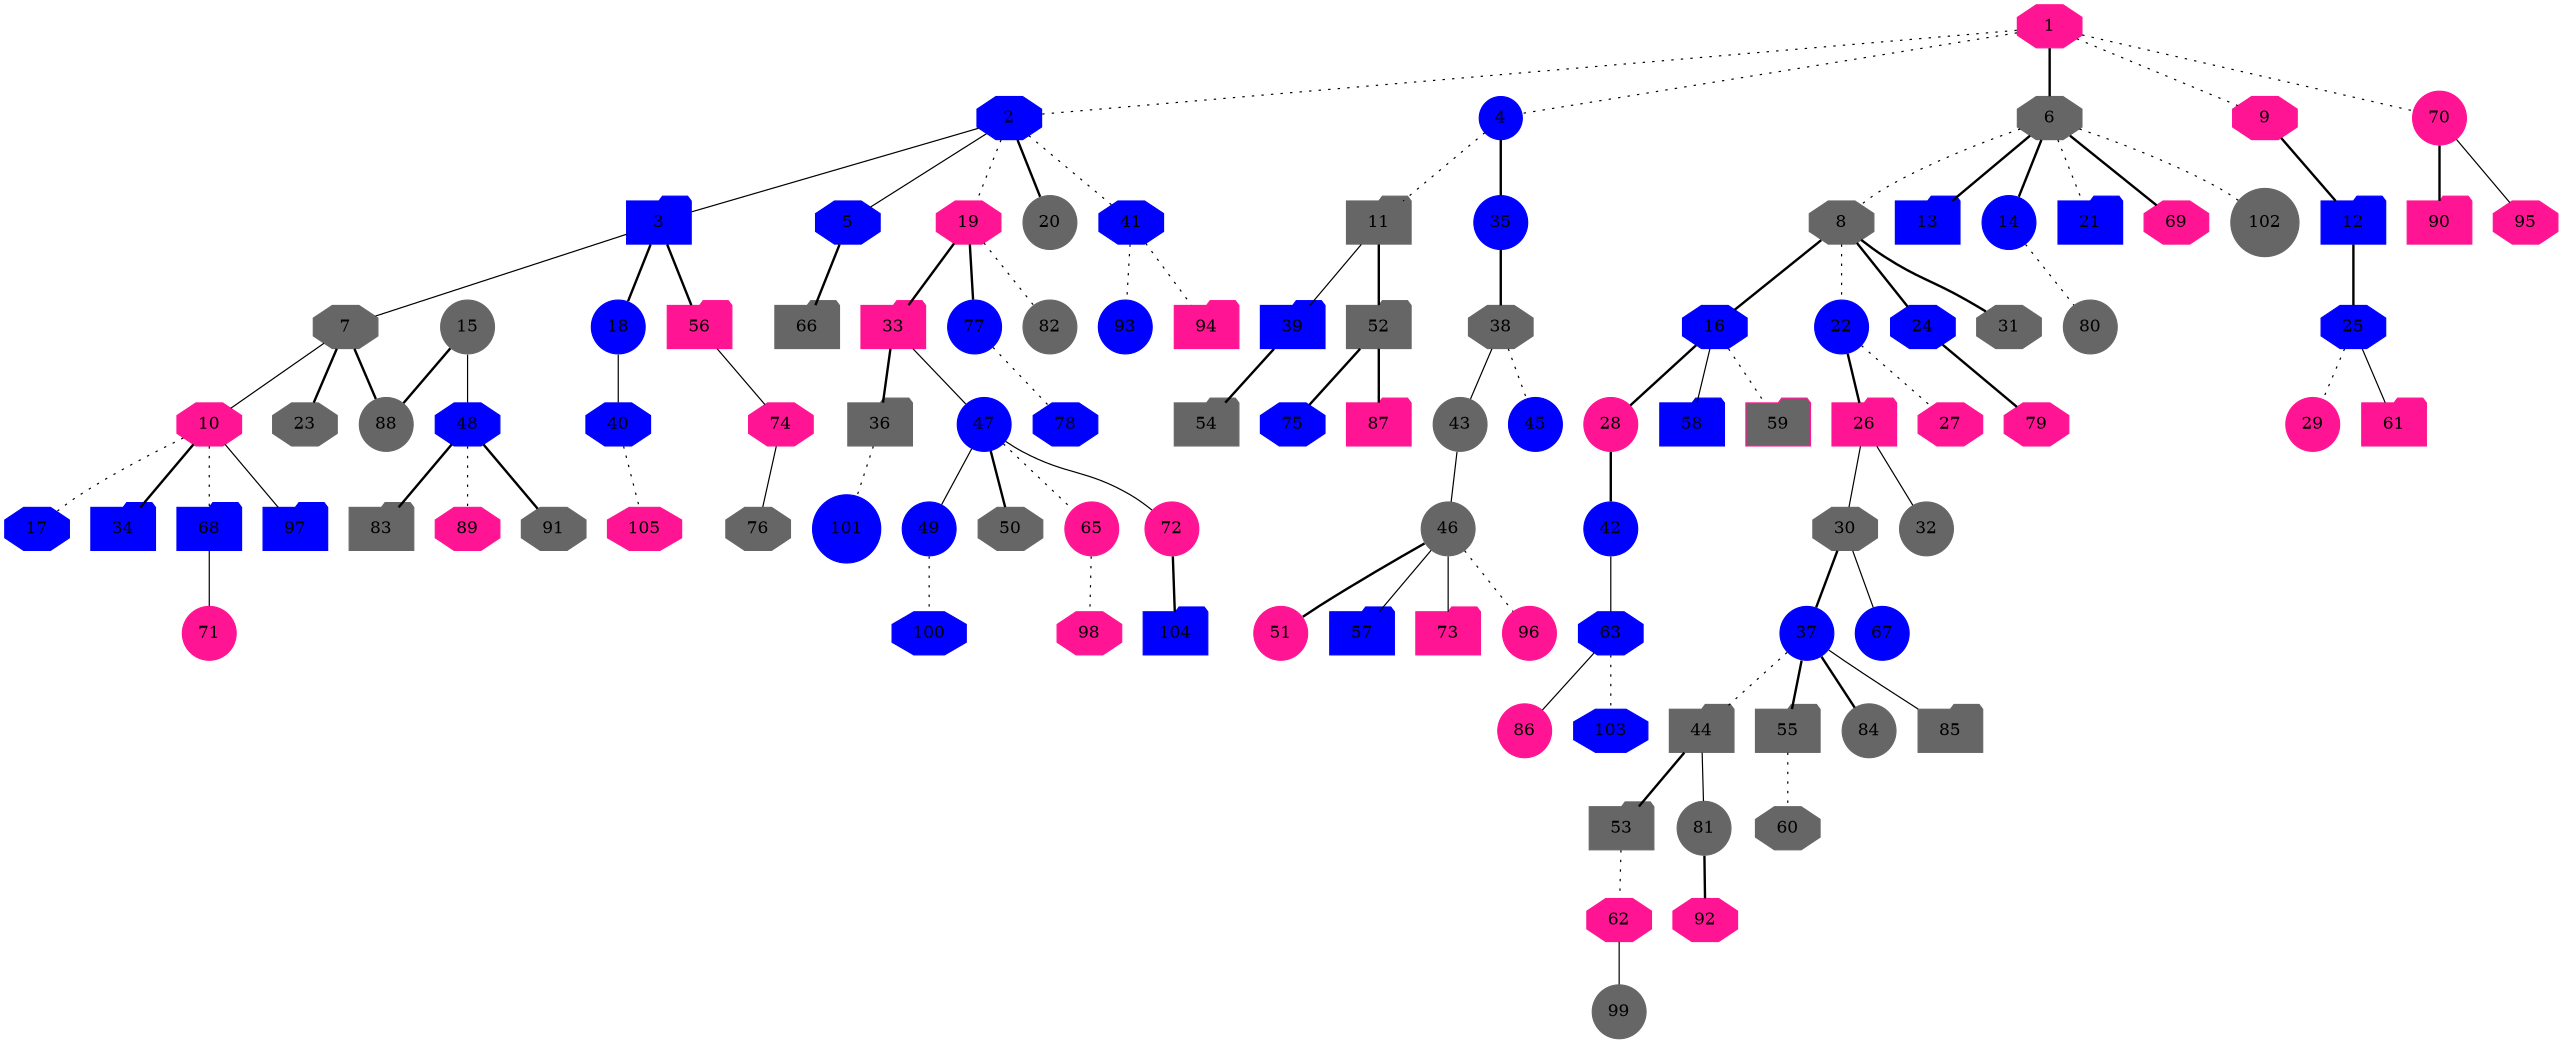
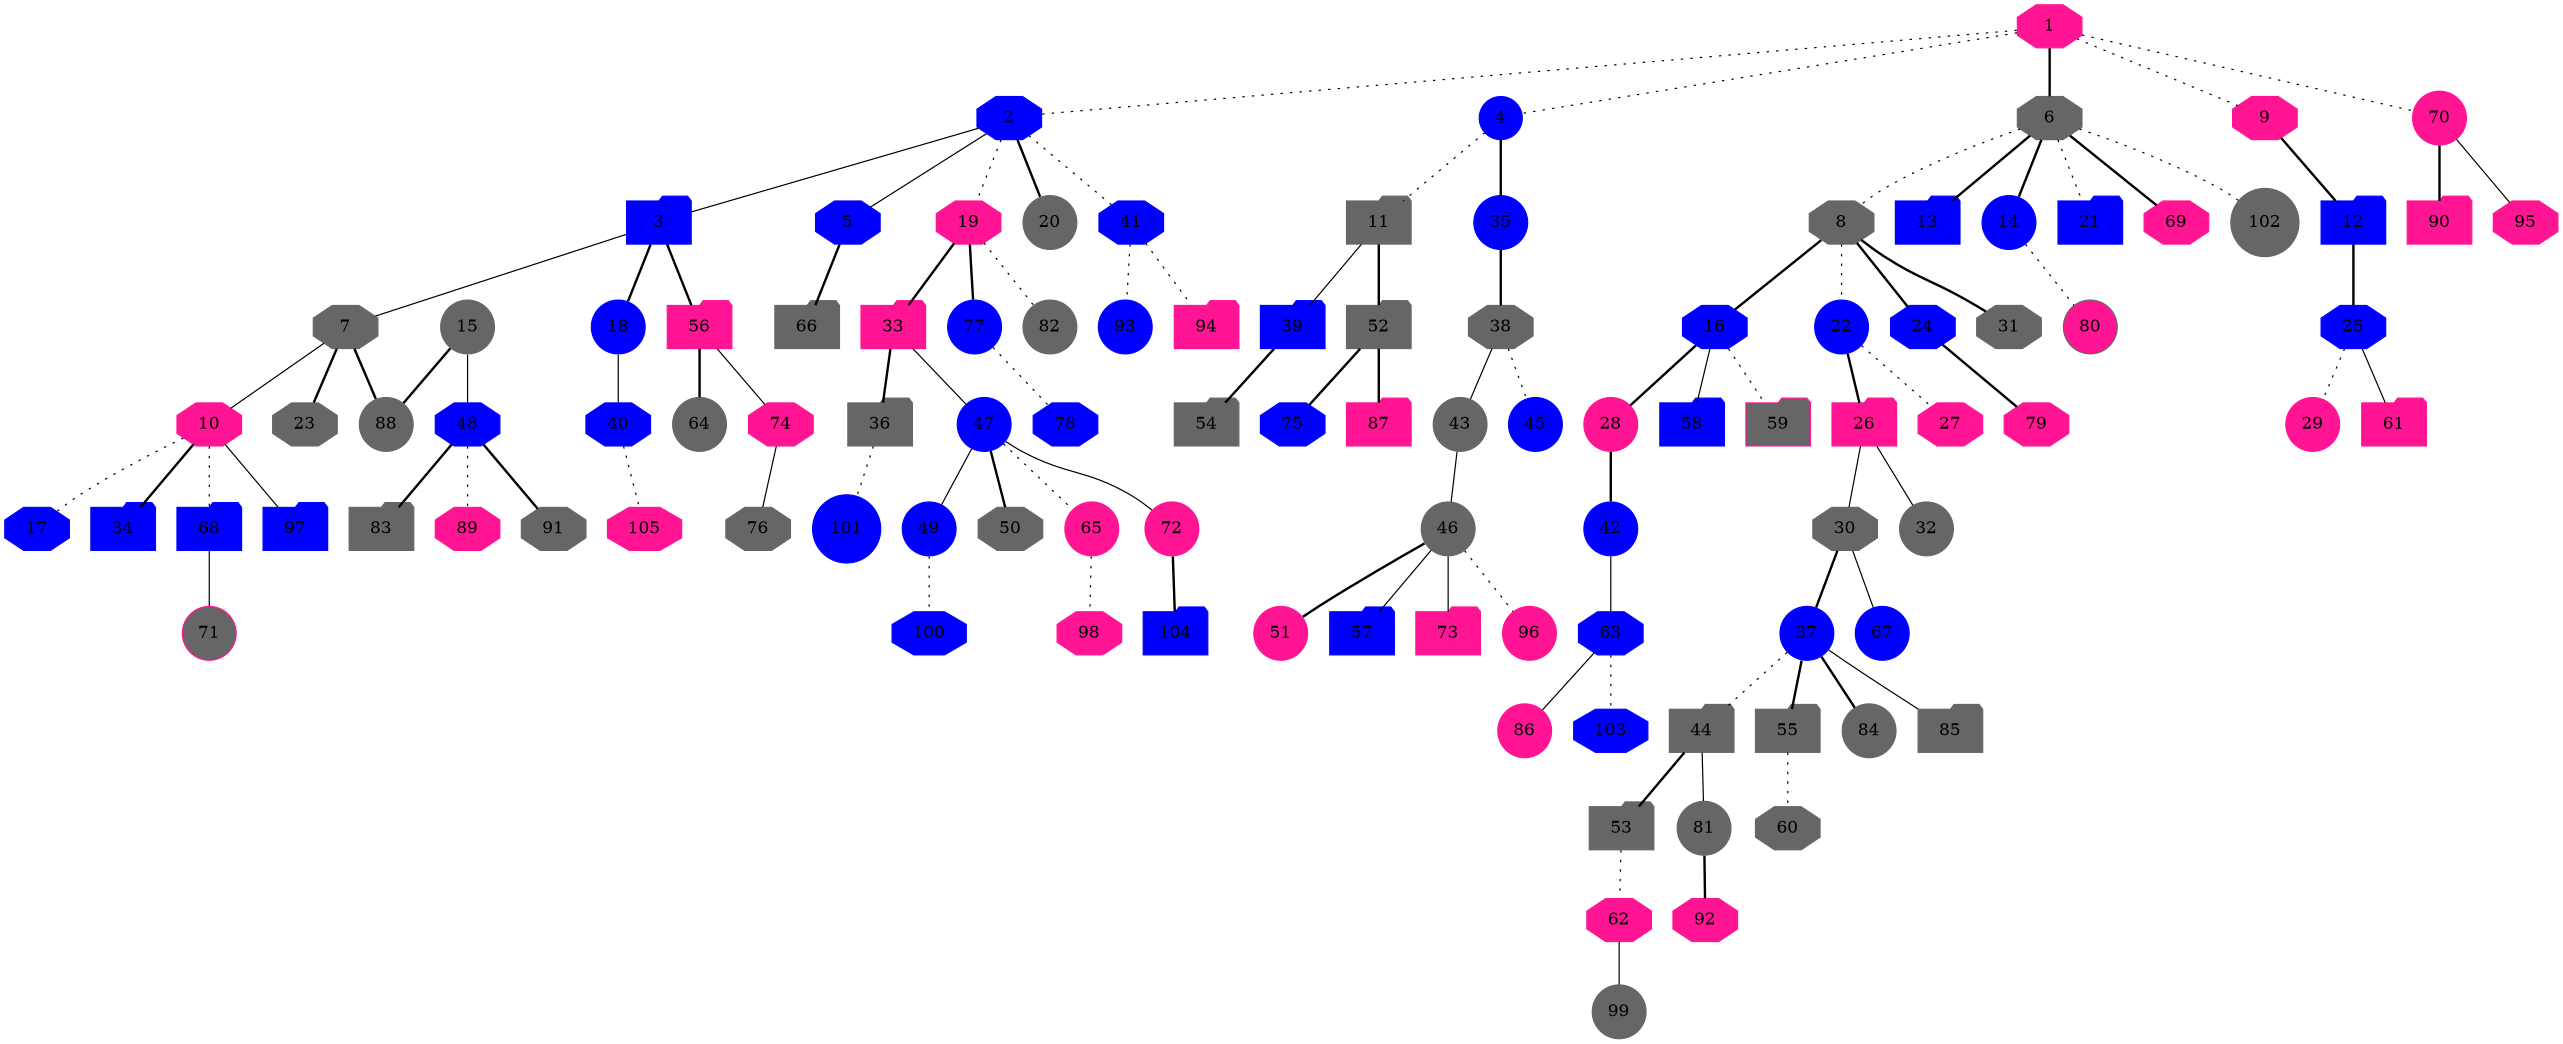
  graph {
    fontname="DejaVu Serif"
    node [color=blue fontname="DejaVu Serif" shape=octagon style=filled]
    edge [fontname="DejaVu Serif" style=bold]
    1 [color=deeppink]
    2
    4 [shape=circle]
    6 [color=gray40]
    9 [color=deeppink]
    70 [color=deeppink shape=circle]
    3 [shape=folder]
    5
    19 [color=deeppink]
    20 [color=gray40 shape=circle]
    41
    11 [color=gray40 shape=folder]
    35 [shape=circle]
    8 [color=gray40]
    13 [shape=folder]
    14 [shape=circle]
    21 [shape=folder]
    69 [color=deeppink]
    102 [color=gray40 shape=circle]
    12 [shape=folder]
    90 [color=deeppink shape=folder]
    95 [color=deeppink]
    7 [color=gray40]
    18 [shape=circle]
    56 [color=deeppink shape=folder]
    66 [color=gray40 shape=folder]
    33 [color=deeppink shape=folder]
    77 [shape=circle]
    82 [color=gray40 shape=circle]
    93 [shape=circle]
    94 [color=deeppink shape=folder]
    10 [color=deeppink]
    23 [color=gray40]
    88 [color=gray40 shape=circle]
    40
+   64 [color=gray40 shape=circle]
    74 [color=deeppink]
    39 [shape=folder]
    52 [color=gray40 shape=folder]
    38 [color=gray40]
    16
    22 [shape=circle]
    24
    31 [color=gray40]
-   80 [color=gray40 shape=circle]
+   80 [color=gray40 shape=circle fillcolor=deeppink]
    17
    34 [shape=folder]
    68 [shape=folder]
    97 [shape=folder]
    15 [color=gray40 shape=circle]
    48
    28 [color=deeppink shape=circle]
    58 [shape=folder]
    59 [color=deeppink fillcolor=gray40 shape=folder]
    26 [color=deeppink shape=folder]
    27 [color=deeppink]
    79 [color=deeppink]
    25
-   71 [color=deeppink shape=circle]
+   71 [color=deeppink shape=circle fillcolor=gray40]
    54 [color=gray40 shape=folder]
    75
    87 [color=deeppink shape=folder]
    29 [color=deeppink shape=circle]
    61 [color=deeppink shape=folder]
    83 [color=gray40 shape=folder]
    89 [color=deeppink]
    91 [color=gray40]
    42 [shape=circle]
    105 [color=deeppink]
    36 [color=gray40 shape=folder]
    47 [shape=circle]
    78
    30 [color=gray40]
    32 [color=gray40 shape=circle]
    37 [shape=circle]
    67 [shape=circle]
    63
    44 [color=gray40 shape=folder]
    55 [color=gray40 shape=folder]
    84 [color=gray40 shape=circle]
    85 [color=gray40 shape=folder]
    101 [shape=circle]
    49 [shape=circle]
    50 [color=gray40]
    65 [color=deeppink shape=circle]
    72 [color=deeppink shape=circle]
    43 [color=gray40 shape=circle]
    45 [shape=circle]
    53 [color=gray40 shape=folder]
    81 [color=gray40 shape=circle]
    60 [color=gray40]
    46 [color=gray40 shape=circle]
    86 [color=deeppink shape=circle]
    103
    51 [color=deeppink shape=circle]
    57 [shape=folder]
    73 [color=deeppink shape=folder]
    96 [color=deeppink shape=circle]
    62 [color=deeppink]
    92 [color=deeppink]
    100
    98 [color=deeppink]
    104 [shape=folder]
    99 [color=gray40 shape=circle]
    76 [color=gray40]
    1 -- 2 [style=dotted]
    1 -- 4 [style=dotted]
    1 -- 6
    1 -- 9 [style=dotted]
    1 -- 70 [style=dotted]
    2 -- 3 [style=solid]
    2 -- 5 [style=solid]
    2 -- 19 [style=dotted]
    2 -- 20
    2 -- 41 [style=dotted]
    4 -- 11 [style=dotted]
    4 -- 35
    6 -- 8 [style=dotted]
    6 -- 13
    6 -- 14
    6 -- 21 [style=dotted]
    6 -- 69
    6 -- 102 [style=dotted]
    9 -- 12
    70 -- 90
    70 -- 95 [style=solid]
    3 -- 7 [style=solid]
    3 -- 18
    3 -- 56
    5 -- 66
    19 -- 33
    19 -- 77
    19 -- 82 [style=dotted]
    41 -- 93 [style=dotted]
    41 -- 94 [style=dotted]
    11 -- 39 [style=solid]
    11 -- 52
    35 -- 38
    8 -- 16
    8 -- 22 [style=dotted]
    8 -- 24
    8 -- 31
    14 -- 80 [style=dotted]
    12 -- 25
    7 -- 10 [style=solid]
    7 -- 23
    7 -- 88
    18 -- 40 [style=solid]
+   56 -- 64
    56 -- 74 [style=solid]
    33 -- 36
    33 -- 47 [style=solid]
    77 -- 78 [style=dotted]
    10 -- 17 [style=dotted]
    10 -- 34
    10 -- 68 [style=dotted]
    10 -- 97 [style=solid]
    40 -- 105 [style=dotted]
    74 -- 76 [style=solid]
    39 -- 54
    52 -- 75
    52 -- 87
    38 -- 43 [style=solid]
    38 -- 45 [style=dotted]
    16 -- 28
    16 -- 58 [style=solid]
    16 -- 59 [style=dotted]
    22 -- 26
    22 -- 27 [style=dotted]
    24 -- 79
    68 -- 71 [style=solid]
    15 -- 88
    15 -- 48 [style=solid]
    48 -- 83
    48 -- 89 [style=dotted]
    48 -- 91
    28 -- 42
    26 -- 30 [style=solid]
    26 -- 32 [style=solid]
    25 -- 29 [style=dotted]
    25 -- 61 [style=solid]
    42 -- 63 [style=solid]
    36 -- 101 [style=dotted]
    47 -- 49 [style=solid]
    47 -- 50
    47 -- 65 [style=dotted]
    47 -- 72 [style=solid]
    30 -- 37
    30 -- 67 [style=solid]
    37 -- 44 [style=dotted]
    37 -- 55
    37 -- 84
    37 -- 85 [style=solid]
    63 -- 86 [style=solid]
    63 -- 103 [style=dotted]
    44 -- 53
    44 -- 81 [style=solid]
    55 -- 60 [style=dotted]
    49 -- 100 [style=dotted]
    65 -- 98 [style=dotted]
    72 -- 104
    43 -- 46 [style=solid]
    53 -- 62 [style=dotted]
    81 -- 92
    46 -- 51
    46 -- 57 [style=solid]
    46 -- 73 [style=solid]
    46 -- 96 [style=dotted]
    62 -- 99 [style=solid]
  }
